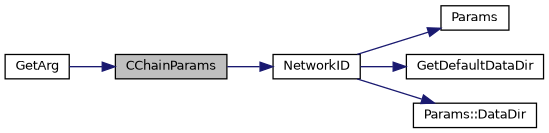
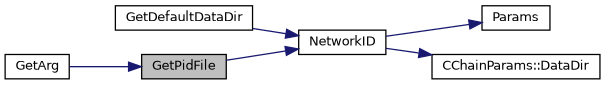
  digraph {
    rankdir=LR
    node [color=black fillcolor=white fontname=Helvetica fontsize=10 shape=record style=filled]
    edge [color=midnightblue fontname=Helvetica fontsize=10 labelfontname=Helvetica labelfontsize=10 style=solid]
-   n1 [fillcolor=grey75 fontcolor=black height=0.2 label=CChainParams width=0.4]
+   n1 [fillcolor=grey75 fontcolor=black height=0.2 label=GetPidFile width=0.4]
    n2 [height=0.2 label=NetworkID width=0.4]
    n3 [height=0.2 label=GetArg width=0.4]
    n4 [height=0.2 label=Params width=0.4]
    n5 [height=0.2 label=GetDefaultDataDir width=0.4]
-   n6 [height=0.2 label="Params::DataDir" width=0.4]
+   n6 [height=0.2 label="CChainParams::DataDir" width=0.4]
    n1 -> n2
    n2 -> n4
-   n2 -> n5
+   n5 -> n2
    n2 -> n6
    n3 -> n1
  }
